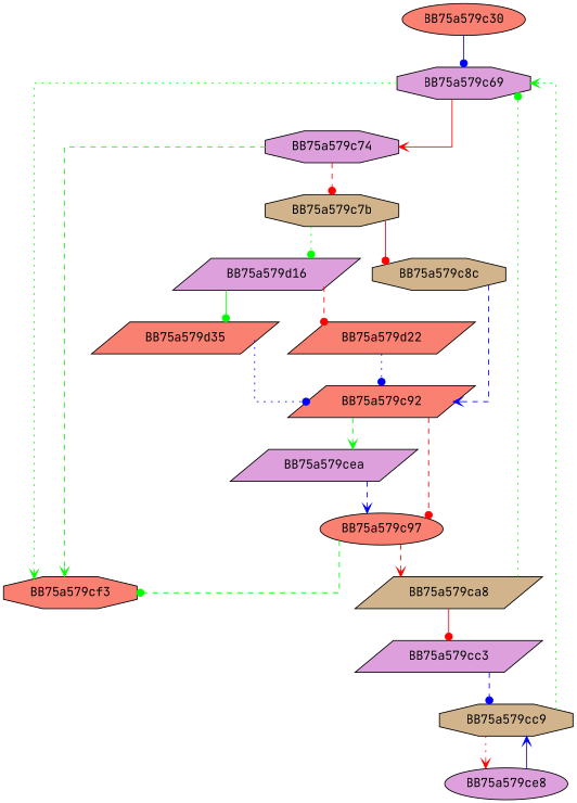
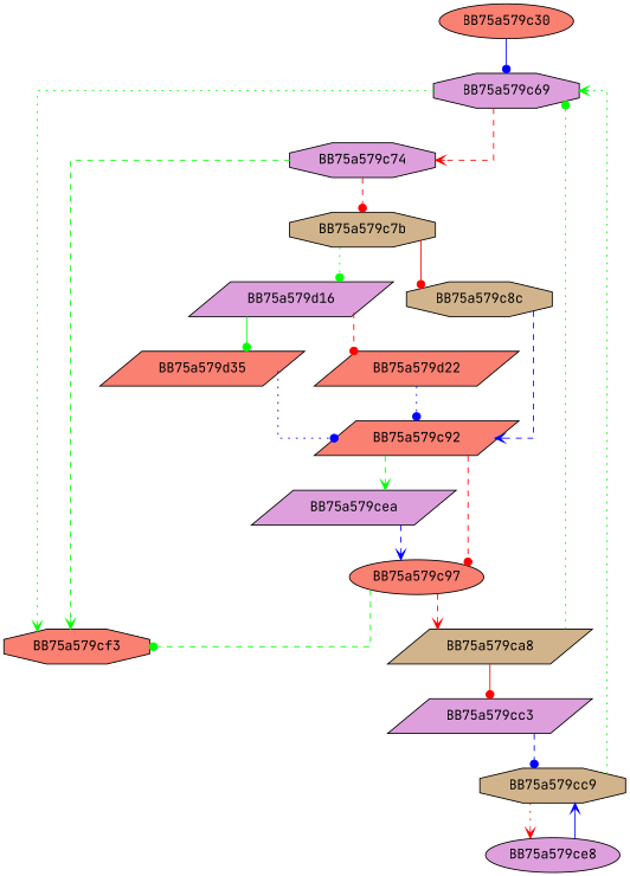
  digraph {
    fontname="JetBrains Mono"
    splines=ortho
    node [fillcolor=salmon fontname="JetBrains Mono" shape=parallelogram style=filled]
    edge [arrowhead=dot color=green fontname="JetBrains Mono" style=dashed]
    BB75a579c30 [shape=ellipse]
    BB75a579c69 [fillcolor=plum shape=octagon]
    BB75a579cf3 [shape=octagon]
    BB75a579c74 [fillcolor=plum shape=octagon]
    BB75a579c7b [fillcolor=tan shape=octagon]
    BB75a579d16 [fillcolor=plum]
    BB75a579c8c [fillcolor=tan shape=octagon]
    BB75a579d35
    BB75a579d22
    BB75a579c92
    BB75a579cea [fillcolor=plum]
    BB75a579c97 [shape=ellipse]
    BB75a579ca8 [fillcolor=tan]
    BB75a579cc3 [fillcolor=plum]
    BB75a579cc9 [fillcolor=tan shape=octagon]
    BB75a579ce8 [fillcolor=plum shape=ellipse]
    BB75a579c30 -> BB75a579c69 [color=blue style=solid]
    BB75a579c69 -> BB75a579cf3 [arrowhead=vee style=dotted]
-   BB75a579c69 -> BB75a579c74 [arrowhead=vee color=red style=solid]
+   BB75a579c69 -> BB75a579c74 [arrowhead=vee color=red]
    BB75a579c74 -> BB75a579cf3 [arrowhead=vee]
    BB75a579c74 -> BB75a579c7b [color=red]
    BB75a579c7b -> BB75a579d16 [style=dotted]
    BB75a579c7b -> BB75a579c8c [color=red style=solid]
    BB75a579d16 -> BB75a579d35 [style=solid]
    BB75a579d16 -> BB75a579d22 [color=red]
    BB75a579c8c -> BB75a579c92 [arrowhead=vee color=blue]
    BB75a579d35 -> BB75a579c92 [color=blue style=dotted]
    BB75a579d22 -> BB75a579c92 [color=blue style=dotted]
    BB75a579c92 -> BB75a579cea [arrowhead=vee]
    BB75a579c92 -> BB75a579c97 [color=red]
    BB75a579cea -> BB75a579c97 [arrowhead=vee color=blue]
    BB75a579c97 -> BB75a579cf3
    BB75a579c97 -> BB75a579ca8 [arrowhead=vee color=red]
    BB75a579ca8 -> BB75a579c69 [style=dotted]
    BB75a579ca8 -> BB75a579cc3 [color=red style=solid]
    BB75a579cc3 -> BB75a579cc9 [color=blue]
    BB75a579cc9 -> BB75a579c69 [arrowhead=vee style=dotted]
    BB75a579cc9 -> BB75a579ce8 [arrowhead=vee color=red style=dotted]
    BB75a579ce8 -> BB75a579cc9 [arrowhead=vee color=blue style=solid]
  }
